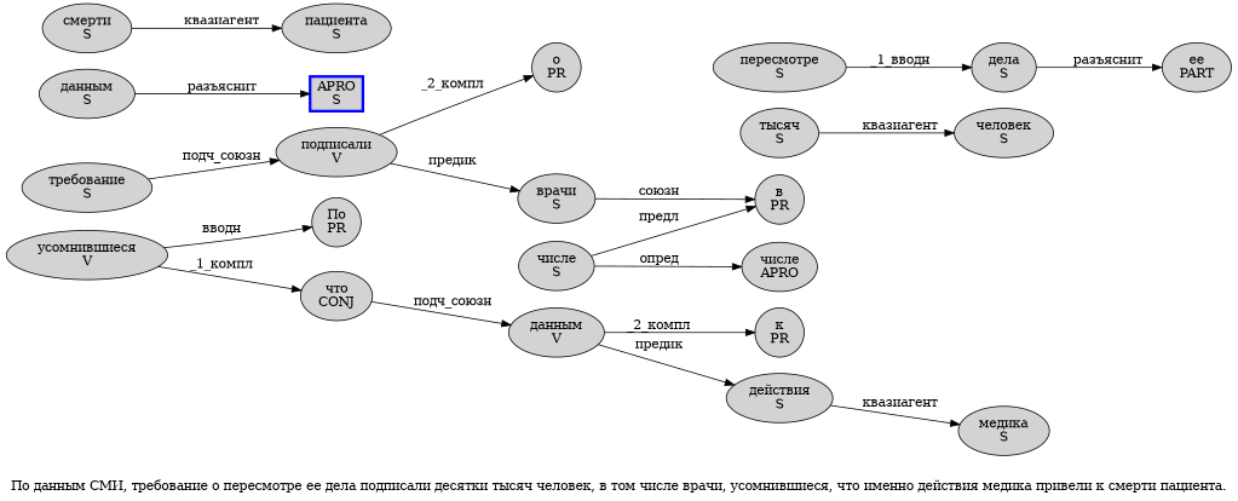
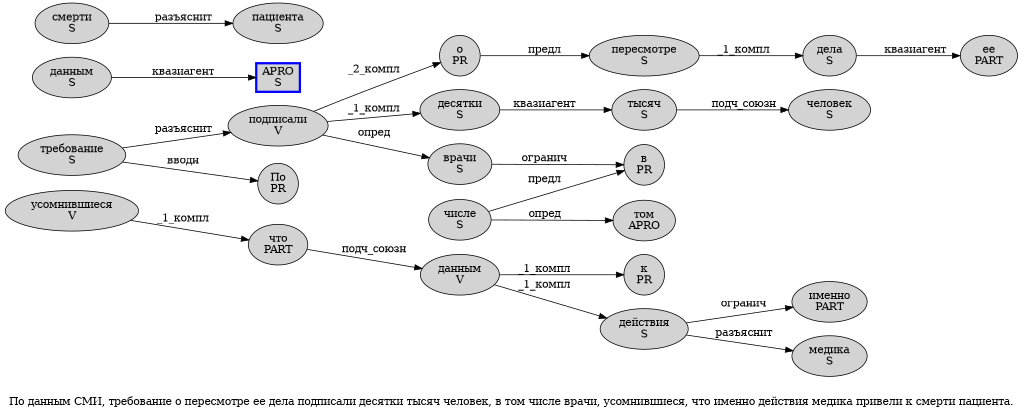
  digraph {
    label="По данным СМИ, требование о пересмотре ее дела подписали десятки тысяч человек, в том числе врачи, усомнившиеся, что именно действия медика привели к смерти пациента."
    rankdir=LR
    node [fillcolor=lightgray penwidth=1 shape=ellipse style=filled]
    n1 [label="По\nPR"]
    n2 [label="данным\nS"]
    n3 [color=blue label="APRO\nS" penwidth=3 shape=box]
    n4 [label="требование\nS"]
    n5 [label="подписали\nV"]
    n6 [label="о\nPR"]
    n7 [label="пересмотре\nS"]
+   n8 [label="десятки\nS"]
    n9 [label="врачи\nS"]
    n10 [label="дела\nS"]
    n11 [label="ее\nPART"]
    n12 [label="тысяч\nS"]
    n13 [label="в\nPR"]
    n14 [label="человек\nS"]
    n15 [label="числе\nS"]
-   n16 [label="числе\nAPRO"]
+   n16 [label="том\nAPRO"]
    n17 [label="усомнившиеся\nV"]
-   n18 [label="что\nCONJ"]
+   n18 [label="что\nPART"]
    n19 [label="данным\nV"]
    n20 [label="действия\nS"]
    n21 [label="к\nPR"]
+   n22 [label="именно\nPART"]
    n23 [label="медика\nS"]
    n24 [label="смерти\nS"]
    n25 [label="пациента\nS"]
-   n2 -> n3 [label="разъяснит"]
-   n17 -> n1 [label="вводн"]
-   n4 -> n5 [label="подч_союзн"]
+   n2 -> n3 [label="квазиагент"]
+   n4 -> n1 [label="вводн"]
+   n4 -> n5 [label="разъяснит"]
    n5 -> n6 [label="_2_компл"]
-   n5 -> n9 [label="предик"]
-   n7 -> n10 [label="_1_вводн"]
-   n9 -> n13 [label="союзн"]
-   n10 -> n11 [label="разъяснит"]
-   n12 -> n14 [label="квазиагент"]
+   n5 -> n8 [label="_1_компл"]
+   n5 -> n9 [label="опред"]
+   n6 -> n7 [label="предл"]
+   n7 -> n10 [label="_1_компл"]
+   n8 -> n12 [label="квазиагент"]
+   n9 -> n13 [label="огранич"]
+   n10 -> n11 [label="квазиагент"]
+   n12 -> n14 [label="подч_союзн"]
    n15 -> n13 [label="предл"]
    n15 -> n16 [label="опред"]
    n17 -> n18 [label="_1_компл"]
    n18 -> n19 [label="подч_союзн"]
-   n19 -> n20 [label="предик"]
-   n19 -> n21 [label="_2_компл"]
-   n20 -> n23 [label="квазиагент"]
-   n24 -> n25 [label="квазиагент"]
+   n19 -> n20 [label="_1_компл"]
+   n19 -> n21 [label="_1_компл"]
+   n20 -> n22 [label="огранич"]
+   n20 -> n23 [label="разъяснит"]
+   n24 -> n25 [label="разъяснит"]
  }
